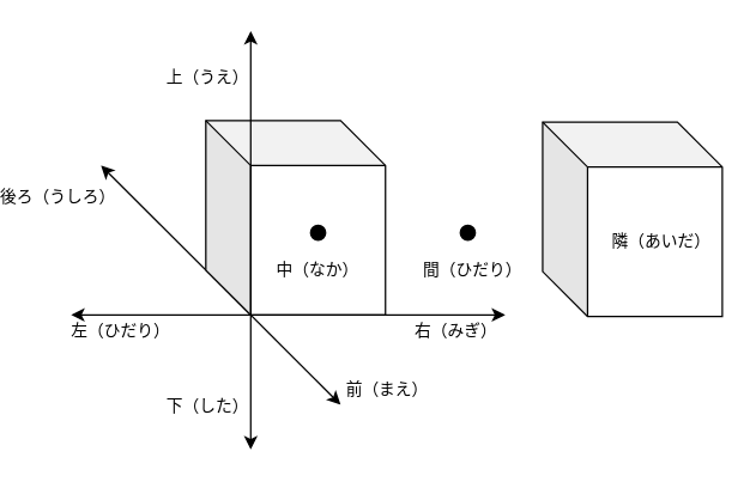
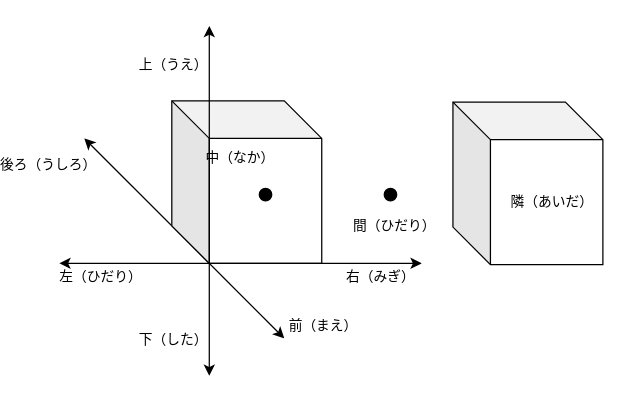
  <mxCell id="0" />
  <mxCell id="1" parent="0" />
  <mxCell id="2" value="" style="endArrow=classic;html=1;rounded=0;endFill=1;startArrow=classic;startFill=1;" parent="1" edge="1"><mxGeometry width="50" height="50" relative="1" as="geometry"><mxPoint x="40" y="110" as="sourcePoint" /><mxPoint x="200" y="270" as="targetPoint" /></mxGeometry></mxCell>
  <mxCell id="3" value="後ろ（うしろ）" style="edgeLabel;html=1;align=center;verticalAlign=middle;resizable=0;points=[];labelBackgroundColor=none;" parent="2" vertex="1" connectable="0"><mxGeometry x="0.2" relative="1" as="geometry"><mxPoint x="-126" y="-76" as="offset" /></mxGeometry></mxCell>
  <mxCell id="4" value="前（まえ）" style="edgeLabel;html=1;align=center;verticalAlign=middle;resizable=0;points=[];labelBackgroundColor=none;" parent="2" vertex="1" connectable="0"><mxGeometry x="0.6" y="3" relative="1" as="geometry"><mxPoint x="60" y="24" as="offset" /></mxGeometry></mxCell>
  <mxCell id="5" value="" style="shape=cube;whiteSpace=wrap;html=1;boundedLbl=1;backgroundOutline=1;darkOpacity=0.05;darkOpacity2=0.1;fillColor=default;size=30;" parent="1" vertex="1"><mxGeometry x="110" y="80" width="120" height="130" as="geometry" /></mxCell>
  <mxCell id="6" value="" style="endArrow=classic;html=1;rounded=0;endFill=1;startArrow=classic;startFill=1;" parent="1" edge="1"><mxGeometry width="50" height="50" relative="1" as="geometry"><mxPoint x="20" y="210" as="sourcePoint" /><mxPoint x="310" y="210" as="targetPoint" /></mxGeometry></mxCell>
  <mxCell id="7" value="左（ひだり）" style="edgeLabel;html=1;align=center;verticalAlign=middle;resizable=0;points=[];labelBackgroundColor=none;" parent="6" vertex="1" connectable="0"><mxGeometry x="0.2" relative="1" as="geometry"><mxPoint x="-142" y="10" as="offset" /></mxGeometry></mxCell>
  <mxCell id="8" value="右（みぎ）" style="edgeLabel;html=1;align=center;verticalAlign=middle;resizable=0;points=[];labelBackgroundColor=none;" parent="6" vertex="1" connectable="0"><mxGeometry x="0.6" y="3" relative="1" as="geometry"><mxPoint x="24" y="13" as="offset" /></mxGeometry></mxCell>
  <mxCell id="9" value="" style="endArrow=classic;html=1;rounded=0;endFill=1;startArrow=classic;startFill=1;" parent="1" edge="1"><mxGeometry width="50" height="50" relative="1" as="geometry"><mxPoint x="140" y="300" as="sourcePoint" /><mxPoint x="140" y="20" as="targetPoint" /></mxGeometry></mxCell>
  <mxCell id="10" value="上（うえ）" style="edgeLabel;html=1;align=center;verticalAlign=middle;resizable=0;points=[];labelBackgroundColor=none;" parent="9" vertex="1" connectable="0"><mxGeometry x="0.817" relative="1" as="geometry"><mxPoint x="-30" y="4" as="offset" /></mxGeometry></mxCell>
  <mxCell id="11" value="下（した）" style="edgeLabel;html=1;align=center;verticalAlign=middle;resizable=0;points=[];" parent="9" vertex="1" connectable="0"><mxGeometry x="-0.714" y="1" relative="1" as="geometry"><mxPoint x="-29" y="10" as="offset" /></mxGeometry></mxCell>
  <mxCell id="12" value="" style="ellipse;whiteSpace=wrap;html=1;aspect=fixed;labelBackgroundColor=none;fillColor=#000000;" parent="1" vertex="1"><mxGeometry x="180" y="150" width="10" height="10" as="geometry" /></mxCell>
- <mxCell id="13" value="&lt;font style=&quot;font-size: 11px&quot;&gt;中（なか）&lt;/font&gt;" style="text;html=1;strokeColor=none;fillColor=none;align=center;verticalAlign=middle;whiteSpace=wrap;rounded=0;labelBackgroundColor=none;" parent="1" vertex="1"><mxGeometry x="155" y="170" width="60" height="20" as="geometry" /></mxCell>
+ <mxCell id="13" value="&lt;font style=&quot;font-size: 11px&quot;&gt;中（なか）&lt;/font&gt;" style="text;html=1;strokeColor=none;fillColor=none;align=center;verticalAlign=middle;whiteSpace=wrap;rounded=0;labelBackgroundColor=none;" parent="1" vertex="1"><mxGeometry x="135" y="115" width="60" height="20" as="geometry" /></mxCell>
  <mxCell id="14" value="&lt;font style=&quot;font-size: 11px&quot;&gt;間（ひだり）&lt;/font&gt;" style="text;html=1;strokeColor=none;fillColor=none;align=center;verticalAlign=middle;whiteSpace=wrap;rounded=0;labelBackgroundColor=none;" parent="1" vertex="1"><mxGeometry x="251" y="170" width="75" height="20" as="geometry" /></mxCell>
  <mxCell id="15" value="" style="ellipse;whiteSpace=wrap;html=1;aspect=fixed;labelBackgroundColor=none;fillColor=#000000;" parent="1" vertex="1"><mxGeometry x="280" y="150" width="10" height="10" as="geometry" /></mxCell>
  <mxCell id="16" value="" style="group;fillColor=default;" parent="1" vertex="1" connectable="0"><mxGeometry x="335" y="81" width="120" height="130" as="geometry" /></mxCell>
  <mxCell id="17" value="&lt;font style=&quot;font-size: 11px&quot;&gt;隣（あいだ）&lt;/font&gt;" style="text;html=1;strokeColor=none;fillColor=none;align=center;verticalAlign=middle;whiteSpace=wrap;rounded=0;labelBackgroundColor=none;" parent="16" vertex="1"><mxGeometry x="42" y="70" width="75" height="20" as="geometry" /></mxCell>
  <mxCell id="18" value="" style="shape=cube;whiteSpace=wrap;html=1;boundedLbl=1;backgroundOutline=1;darkOpacity=0.05;darkOpacity2=0.1;fillColor=none;size=30;" parent="16" vertex="1"><mxGeometry width="120" height="130" as="geometry" /></mxCell>
